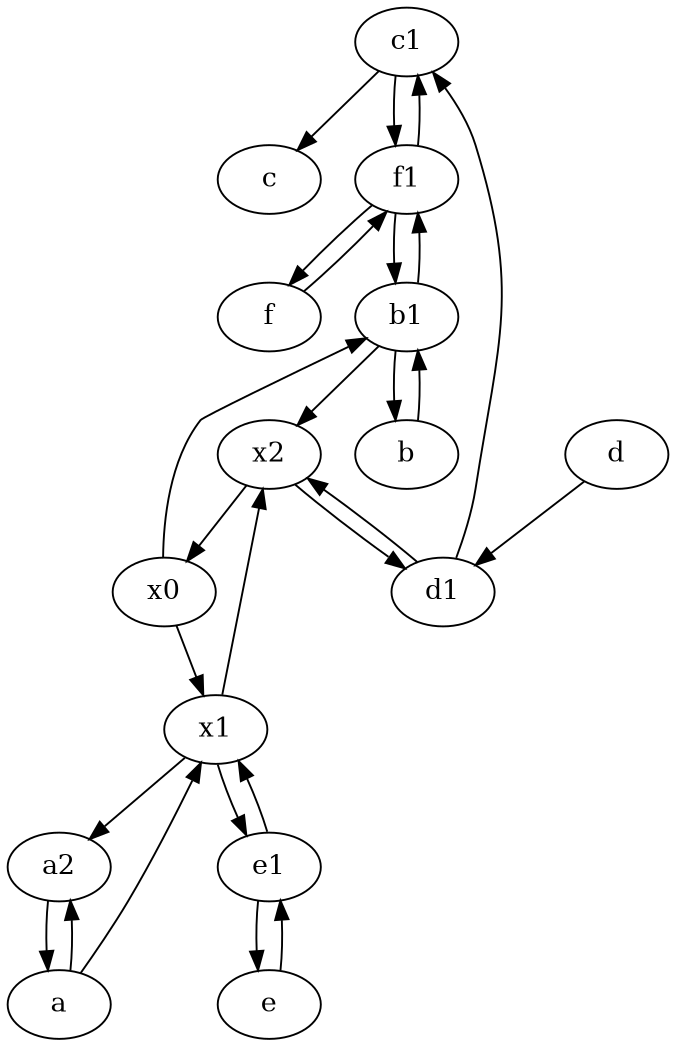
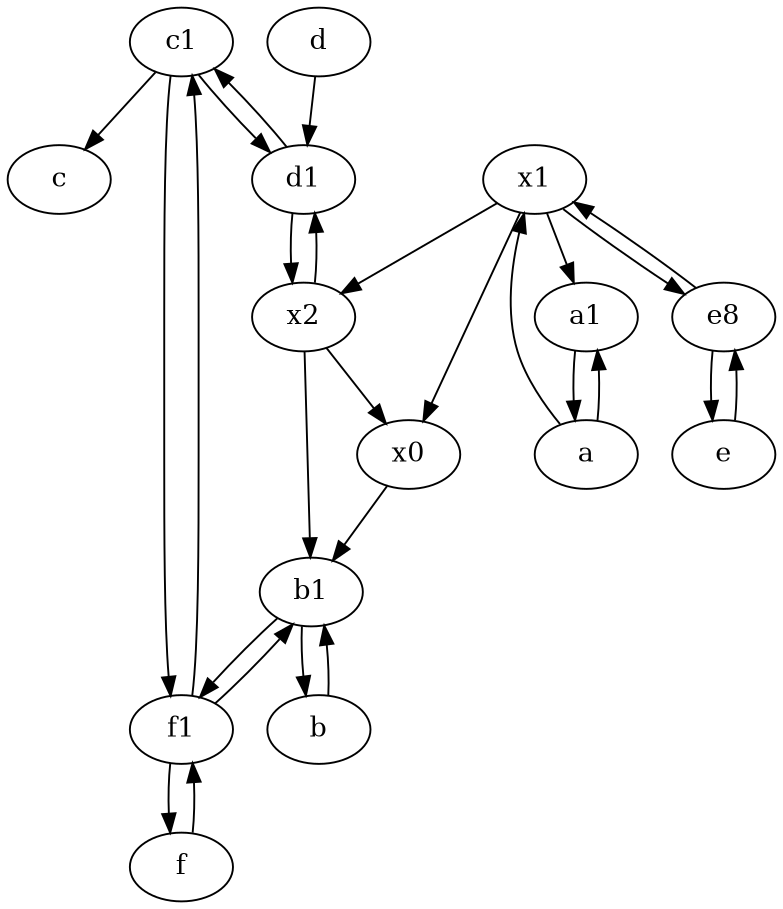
  digraph {
    c1
    c
    d1
    f1
    d
    x2
    b1
    b
    f
    x0
    x1
    a
-   a1 [label=a2]
-   e1
+   a1
+   e1 [label=e8]
    e
    c1 -> c
+   c1 -> d1
    c1 -> f1
    d1 -> c1
    d1 -> x2
    f1 -> c1
    f1 -> b1
    f1 -> f
    d -> d1
    x2 -> d1
    x2 -> x0
    b1 -> f1
-   b1 -> x2
+   x2 -> b1
    b1 -> b
    b -> b1
    f -> f1
    x0 -> b1
-   x0 -> x1
+   x1 -> x0
    x1 -> x2
    x1 -> a1
    x1 -> e1
    a -> x1
    a -> a1
    a1 -> a
    e1 -> x1
    e1 -> e
    e -> e1
  }
